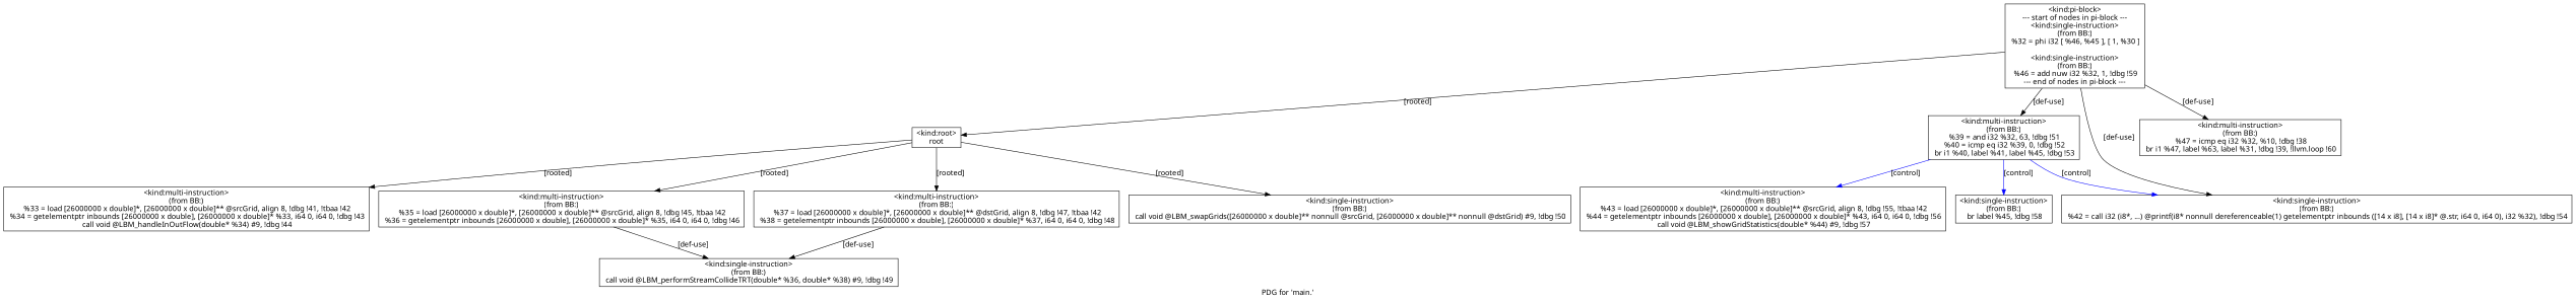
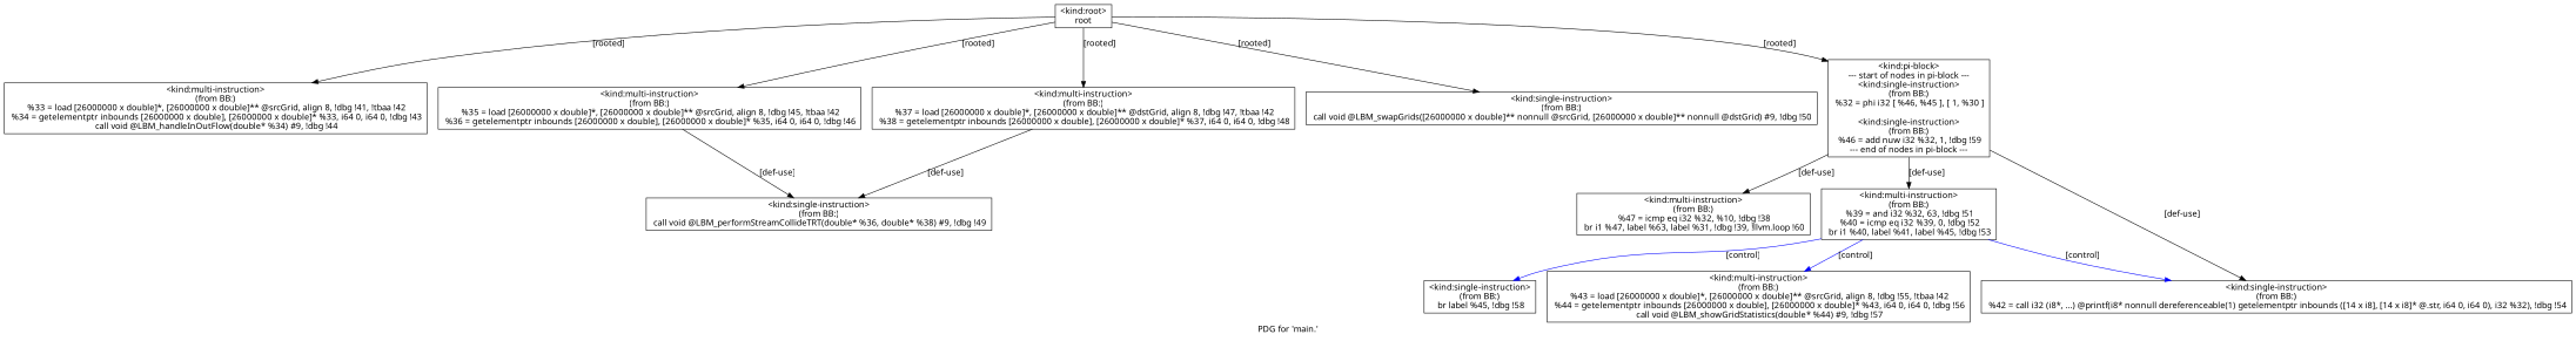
  digraph {
    label="PDG for 'main.'"
    fontname="Noto Sans"
    node [shape=record fontname="Noto Sans"]
    edge [fontname="Noto Sans"]
    n1 [label="{\<kind:root\>\nroot\n}"]
    n2 [label="{\<kind:multi-instruction\>\n(from BB:)\n  %33 = load [26000000 x double]*, [26000000 x double]** @srcGrid, align 8, !dbg !41, !tbaa !42\n  %34 = getelementptr inbounds [26000000 x double], [26000000 x double]* %33, i64 0, i64 0, !dbg !43\n  call void @LBM_handleInOutFlow(double* %34) #9, !dbg !44\n}"]
    n3 [label="{\<kind:multi-instruction\>\n(from BB:)\n  %35 = load [26000000 x double]*, [26000000 x double]** @srcGrid, align 8, !dbg !45, !tbaa !42\n  %36 = getelementptr inbounds [26000000 x double], [26000000 x double]* %35, i64 0, i64 0, !dbg !46\n}"]
    n4 [label="{\<kind:multi-instruction\>\n(from BB:)\n  %37 = load [26000000 x double]*, [26000000 x double]** @dstGrid, align 8, !dbg !47, !tbaa !42\n  %38 = getelementptr inbounds [26000000 x double], [26000000 x double]* %37, i64 0, i64 0, !dbg !48\n}"]
    n5 [label="{\<kind:single-instruction\>\n(from BB:)\n  call void @LBM_swapGrids([26000000 x double]** nonnull @srcGrid, [26000000 x double]** nonnull @dstGrid) #9, !dbg !50\n}"]
    n6 [label="{\<kind:pi-block\>\n--- start of nodes in pi-block ---\n\<kind:single-instruction\>\n(from BB:)\n  %32 = phi i32 [ %46, %45 ], [ 1, %30 ]\n\n\<kind:single-instruction\>\n(from BB:)\n  %46 = add nuw i32 %32, 1, !dbg !59\n--- end of nodes in pi-block ---\n}"]
    n7 [label="{\<kind:single-instruction\>\n(from BB:)\n  call void @LBM_performStreamCollideTRT(double* %36, double* %38) #9, !dbg !49\n}"]
    n8 [label="{\<kind:multi-instruction\>\n(from BB:)\n  %39 = and i32 %32, 63, !dbg !51\n  %40 = icmp eq i32 %39, 0, !dbg !52\n  br i1 %40, label %41, label %45, !dbg !53\n}"]
    n9 [label="{\<kind:single-instruction\>\n(from BB:)\n  %42 = call i32 (i8*, ...) @printf(i8* nonnull dereferenceable(1) getelementptr inbounds ([14 x i8], [14 x i8]* @.str, i64 0, i64 0), i32 %32), !dbg !54\n}"]
    n10 [label="{\<kind:multi-instruction\>\n(from BB:)\n  %47 = icmp eq i32 %32, %10, !dbg !38\n  br i1 %47, label %63, label %31, !dbg !39, !llvm.loop !60\n}"]
    n11 [label="{\<kind:single-instruction\>\n(from BB:)\n  br label %45, !dbg !58\n}"]
    n12 [label="{\<kind:multi-instruction\>\n(from BB:)\n  %43 = load [26000000 x double]*, [26000000 x double]** @srcGrid, align 8, !dbg !55, !tbaa !42\n  %44 = getelementptr inbounds [26000000 x double], [26000000 x double]* %43, i64 0, i64 0, !dbg !56\n  call void @LBM_showGridStatistics(double* %44) #9, !dbg !57\n}"]
    n1 -> n2 [label="[rooted]"]
    n1 -> n3 [label="[rooted]"]
    n1 -> n4 [label="[rooted]"]
    n1 -> n5 [label="[rooted]"]
-   n6 -> n1 [label="[rooted]"]
+   n1 -> n6 [label="[rooted]"]
    n3 -> n7 [label="[def-use]"]
    n4 -> n7 [label="[def-use]"]
    n6 -> n8 [label="[def-use]"]
    n6 -> n9 [label="[def-use]"]
    n6 -> n10 [label="[def-use]"]
    n8 -> n9 [color=blue label="[control]"]
    n8 -> n11 [color=blue label="[control]"]
    n8 -> n12 [color=blue label="[control]"]
  }
